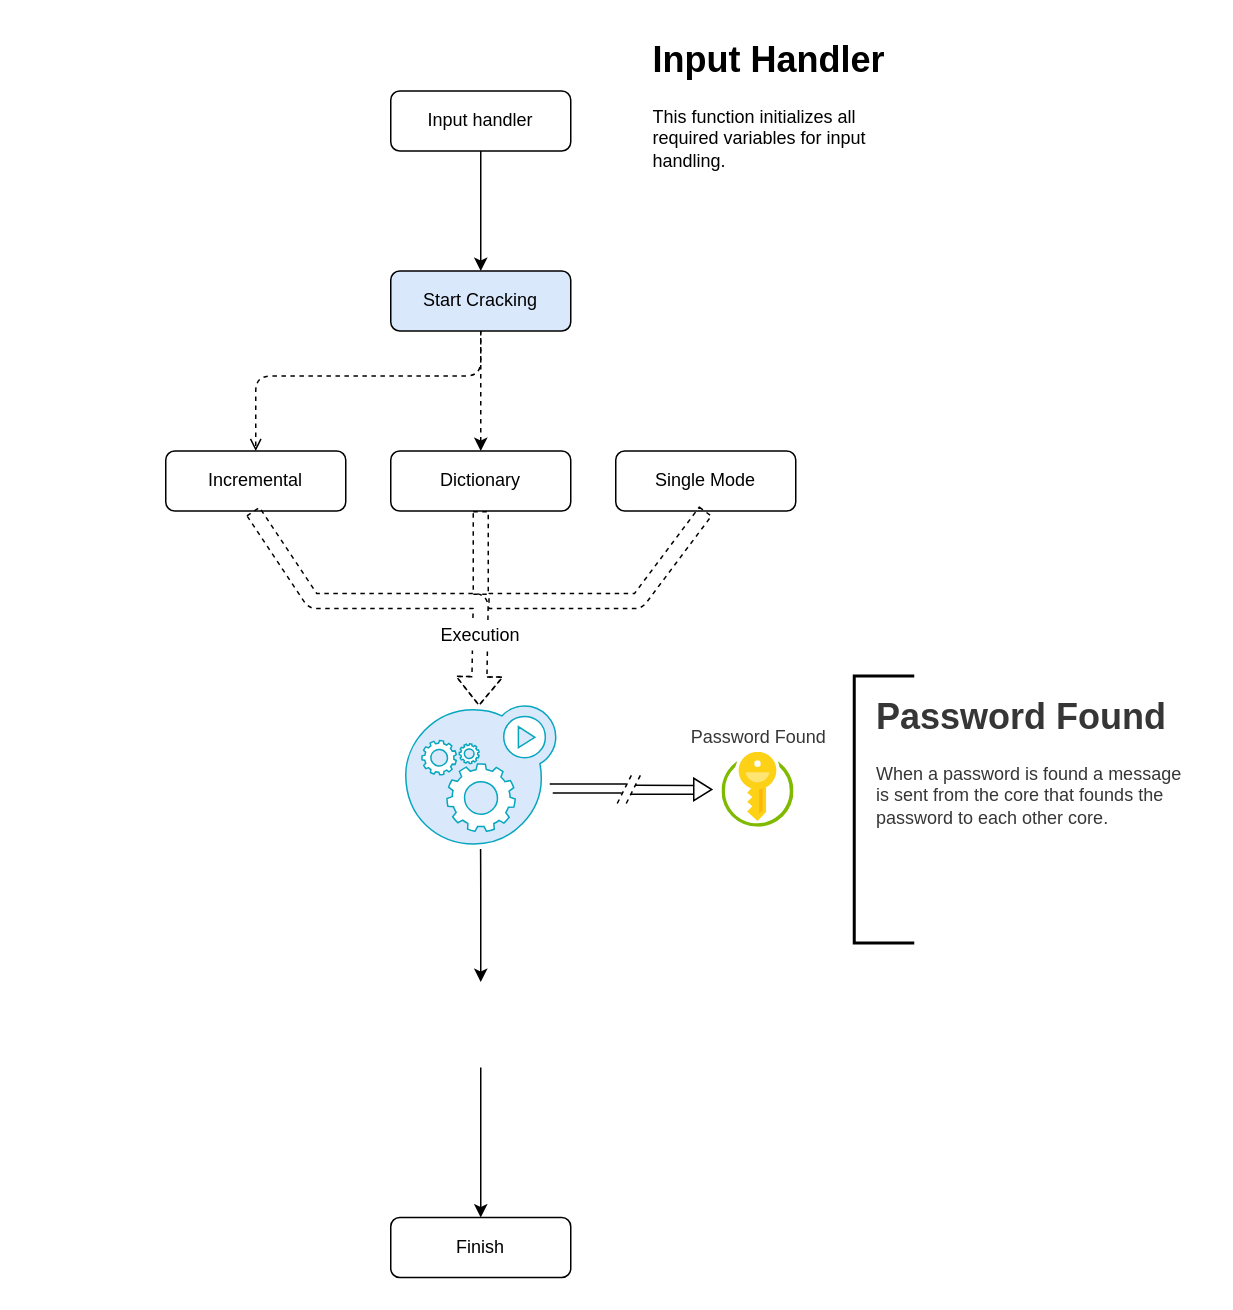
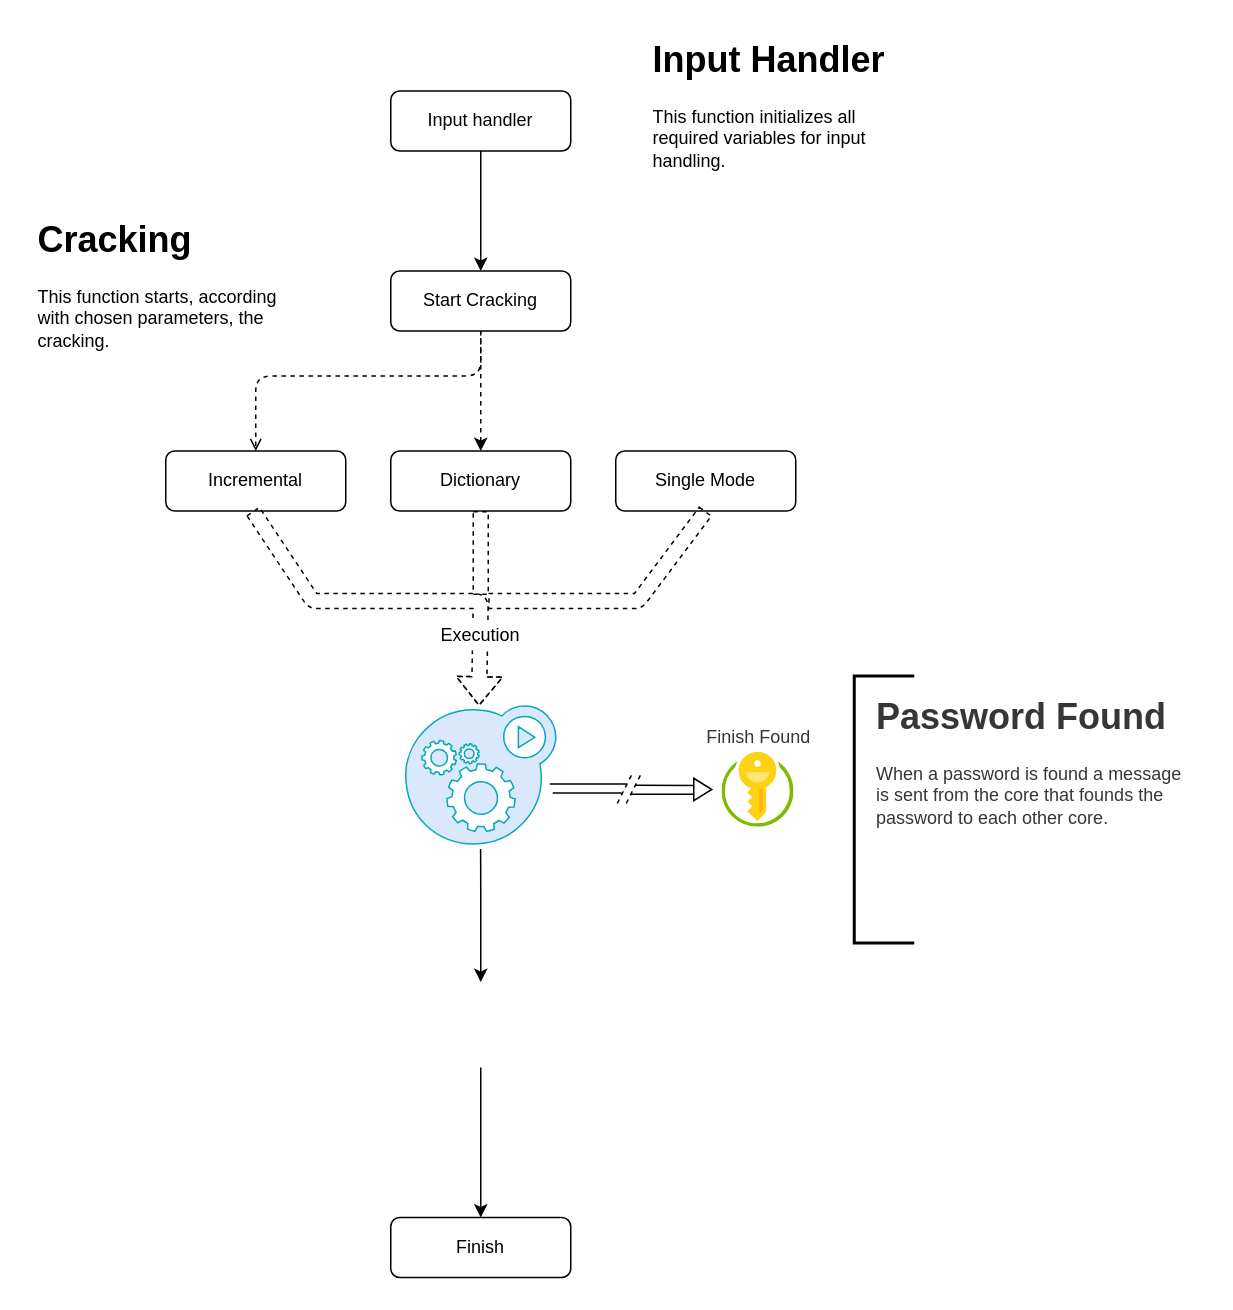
  <mxCell id="0" />
  <mxCell id="1" parent="0" />
  <mxCell id="2" value="" style="edgeStyle=orthogonalEdgeStyle;rounded=0;orthogonalLoop=1;jettySize=auto;html=1;" edge="1" parent="1" source="3" target="5"><mxGeometry relative="1" as="geometry" /></mxCell>
  <mxCell id="3" value="Input handler" style="rounded=1;whiteSpace=wrap;html=1;fontSize=12;glass=0;strokeWidth=1;shadow=0;" parent="1" vertex="1"><mxGeometry x="260" y="60" width="120" height="40" as="geometry" /></mxCell>
  <mxCell id="4" value="" style="edgeStyle=orthogonalEdgeStyle;rounded=1;comic=0;orthogonalLoop=1;jettySize=auto;html=1;shadow=0;strokeColor=#000000;dashed=1;endArrow=open;" edge="1" parent="1" source="5" target="6"><mxGeometry relative="1" as="geometry"><Array as="points"><mxPoint x="320" y="250" /><mxPoint x="170" y="250" /></Array></mxGeometry></mxCell>
- <mxCell id="5" value="Start Cracking" style="rounded=1;whiteSpace=wrap;html=1;fontSize=12;glass=0;strokeWidth=1;shadow=0;fillColor=#dae8fc;" vertex="1" parent="1"><mxGeometry x="260" y="180" width="120" height="40" as="geometry" /></mxCell>
+ <mxCell id="5" value="Start Cracking" style="rounded=1;whiteSpace=wrap;html=1;fontSize=12;glass=0;strokeWidth=1;shadow=0;" vertex="1" parent="1"><mxGeometry x="260" y="180" width="120" height="40" as="geometry" /></mxCell>
  <mxCell id="6" value="Incremental" style="rounded=1;whiteSpace=wrap;html=1;fontSize=12;glass=0;strokeWidth=1;shadow=0;" vertex="1" parent="1"><mxGeometry x="110" y="300" width="120" height="40" as="geometry" /></mxCell>
  <mxCell id="7" value="&lt;h1&gt;Input Handler&lt;/h1&gt;&lt;p&gt;This function initializes all required variables for input handling.&lt;/p&gt;" style="text;html=1;strokeColor=none;fillColor=none;spacing=5;spacingTop=-20;whiteSpace=wrap;overflow=hidden;rounded=0;" vertex="1" parent="1"><mxGeometry x="430" y="20" width="190" height="120" as="geometry" /></mxCell>
+ <mxCell id="8" value="&lt;h1&gt;Cracking&lt;/h1&gt;&lt;p&gt;This function starts, according with chosen parameters, the cracking.&amp;nbsp;&lt;/p&gt;" style="text;html=1;strokeColor=none;fillColor=none;spacing=5;spacingTop=-20;whiteSpace=wrap;overflow=hidden;rounded=0;" vertex="1" parent="1"><mxGeometry x="20" y="140" width="190" height="120" as="geometry" /></mxCell>
  <mxCell id="9" style="edgeStyle=orthogonalEdgeStyle;rounded=1;comic=0;orthogonalLoop=1;jettySize=auto;html=1;exitX=0.5;exitY=0;exitDx=0;exitDy=0;entryX=0.5;entryY=1;entryDx=0;entryDy=0;shadow=0;strokeColor=#000000;endArrow=none;endFill=0;startArrow=classic;startFill=1;dashed=1;" edge="1" parent="1" source="10" target="5"><mxGeometry relative="1" as="geometry" /></mxCell>
  <mxCell id="10" value="Dictionary" style="rounded=1;whiteSpace=wrap;html=1;fontSize=12;glass=0;strokeWidth=1;shadow=0;" vertex="1" parent="1"><mxGeometry x="260" y="300" width="120" height="40" as="geometry" /></mxCell>
  <mxCell id="11" value="Single Mode" style="rounded=1;whiteSpace=wrap;html=1;fontSize=12;glass=0;strokeWidth=1;shadow=0;" vertex="1" parent="1"><mxGeometry x="410" y="300" width="120" height="40" as="geometry" /></mxCell>
  <mxCell id="12" value="" style="edgeStyle=orthogonalEdgeStyle;rounded=1;comic=0;orthogonalLoop=1;jettySize=auto;html=1;shadow=0;startArrow=classic;startFill=1;endArrow=none;endFill=0;strokeColor=#000000;fontColor=#363636;exitX=0.5;exitY=0;exitDx=0;exitDy=0;entryX=0.499;entryY=1.036;entryDx=0;entryDy=0;entryPerimeter=0;" edge="1" parent="1" source="30" target="13"><mxGeometry relative="1" as="geometry"><mxPoint x="320" y="617" as="sourcePoint" /><mxPoint x="244" y="588" as="targetPoint" /><Array as="points"><mxPoint x="320" y="584" /><mxPoint x="320" y="584" /></Array></mxGeometry></mxCell>
  <mxCell id="13" value="" style="html=1;aspect=fixed;shadow=0;align=center;verticalAlign=top;shape=mxgraph.gcp2.gear_load;fillColor=#dae8fc;strokeColor=#06A6BF;" vertex="1" parent="1"><mxGeometry x="270" y="470" width="100" height="92" as="geometry" /></mxCell>
  <mxCell id="14" value="" style="strokeWidth=2;html=1;shape=mxgraph.flowchart.annotation_1;align=left;pointerEvents=1;fillColor=none;" vertex="1" parent="1"><mxGeometry x="569" y="450" width="40" height="178" as="geometry" /></mxCell>
  <mxCell id="15" value="" style="shape=flexArrow;endArrow=classic;html=1;shadow=0;dashed=1;strokeColor=#000000;" edge="1" parent="1"><mxGeometry width="50" height="50" relative="1" as="geometry"><mxPoint x="168" y="340" as="sourcePoint" /><mxPoint x="318.793" y="470" as="targetPoint" /><Array as="points"><mxPoint x="208" y="400" /><mxPoint x="320" y="400" /></Array></mxGeometry></mxCell>
  <mxCell id="16" value="" style="shape=flexArrow;endArrow=none;html=1;shadow=0;dashed=1;strokeColor=#000000;endFill=0;exitX=0.5;exitY=1;exitDx=0;exitDy=0;" edge="1" parent="1" source="10"><mxGeometry width="50" height="50" relative="1" as="geometry"><mxPoint x="320" y="360" as="sourcePoint" /><mxPoint x="320" y="396" as="targetPoint" /><Array as="points" /></mxGeometry></mxCell>
  <mxCell id="17" value="" style="shape=flexArrow;endArrow=none;html=1;shadow=0;dashed=1;strokeColor=#000000;exitX=0.5;exitY=1;exitDx=0;exitDy=0;endFill=0;" edge="1" parent="1" source="11"><mxGeometry width="50" height="50" relative="1" as="geometry"><mxPoint x="465" y="340" as="sourcePoint" /><mxPoint x="325" y="400" as="targetPoint" /><Array as="points"><mxPoint x="425" y="400" /><mxPoint x="355" y="400" /><mxPoint x="325" y="400" /></Array></mxGeometry></mxCell>
  <mxCell id="18" value="Execution" style="text;html=1;strokeColor=none;fillColor=#ffffff;align=center;verticalAlign=middle;whiteSpace=wrap;rounded=0;" vertex="1" parent="1"><mxGeometry x="300" y="413" width="40" height="20" as="geometry" /></mxCell>
- <mxCell id="19" value="Password Found" style="text;html=1;align=center;verticalAlign=middle;resizable=0;points=[];autosize=1;rounded=0;shadow=0;comic=0;glass=0;fontColor=#363636;" vertex="1" parent="1"><mxGeometry x="450" y="481" width="110" height="20" as="geometry" /></mxCell>
+ <mxCell id="19" value="Finish Found" style="text;html=1;align=center;verticalAlign=middle;resizable=0;points=[];autosize=1;rounded=0;shadow=0;comic=0;glass=0;fontColor=#363636;" vertex="1" parent="1"><mxGeometry x="450" y="481" width="110" height="20" as="geometry" /></mxCell>
  <mxCell id="20" value="" style="aspect=fixed;html=1;points=[];align=center;image;fontSize=12;image=img/lib/mscae/Key_Vaults.svg;rounded=0;shadow=0;glass=0;comic=0;strokeColor=#06A6BF;fillColor=#ffffff;" vertex="1" parent="1"><mxGeometry x="481" y="501" width="48" height="50" as="geometry" /></mxCell>
  <mxCell id="21" value="" style="endArrow=none;html=1;shadow=0;dashed=1;strokeColor=#000000;fontColor=#363636;" edge="1" parent="1"><mxGeometry width="50" height="50" relative="1" as="geometry"><mxPoint x="411" y="535" as="sourcePoint" /><mxPoint x="421" y="515" as="targetPoint" /></mxGeometry></mxCell>
  <mxCell id="22" value="" style="endArrow=none;html=1;shadow=0;strokeColor=#000000;fontColor=#363636;" edge="1" parent="1"><mxGeometry width="50" height="50" relative="1" as="geometry"><mxPoint x="366" y="522" as="sourcePoint" /><mxPoint x="417" y="522" as="targetPoint" /></mxGeometry></mxCell>
  <mxCell id="23" value="" style="endArrow=none;html=1;shadow=0;strokeColor=#000000;fontColor=#363636;" edge="1" parent="1"><mxGeometry width="50" height="50" relative="1" as="geometry"><mxPoint x="368" y="528" as="sourcePoint" /><mxPoint x="414" y="528" as="targetPoint" /></mxGeometry></mxCell>
  <mxCell id="24" value="" style="endArrow=none;html=1;shadow=0;dashed=1;strokeColor=#000000;fontColor=#363636;" edge="1" parent="1"><mxGeometry width="50" height="50" relative="1" as="geometry"><mxPoint x="417" y="535" as="sourcePoint" /><mxPoint x="427" y="515" as="targetPoint" /></mxGeometry></mxCell>
  <mxCell id="25" value="" style="endArrow=none;html=1;shadow=0;strokeColor=#000000;fontColor=#363636;" edge="1" parent="1"><mxGeometry width="50" height="50" relative="1" as="geometry"><mxPoint x="423" y="522.83" as="sourcePoint" /><mxPoint x="465" y="523" as="targetPoint" /></mxGeometry></mxCell>
  <mxCell id="26" value="" style="endArrow=none;html=1;shadow=0;strokeColor=#000000;fontColor=#363636;" edge="1" parent="1"><mxGeometry width="50" height="50" relative="1" as="geometry"><mxPoint x="420" y="528.83" as="sourcePoint" /><mxPoint x="466" y="528.83" as="targetPoint" /></mxGeometry></mxCell>
  <mxCell id="27" value="" style="triangle;whiteSpace=wrap;html=1;rounded=0;shadow=0;glass=0;comic=0;strokeColor=#000000;fillColor=#ffffff;fontColor=#363636;" vertex="1" parent="1"><mxGeometry x="462" y="518.17" width="12" height="15" as="geometry" /></mxCell>
  <mxCell id="28" value="&lt;h1&gt;Password Found&lt;/h1&gt;&lt;p&gt;When a password is found a message is sent from the core that founds the password to each other core.&lt;/p&gt;" style="text;html=1;strokeColor=none;fillColor=none;spacing=5;spacingTop=-20;whiteSpace=wrap;overflow=hidden;rounded=0;shadow=0;glass=0;comic=0;fontColor=#363636;" vertex="1" parent="1"><mxGeometry x="579" y="458" width="221" height="120" as="geometry" /></mxCell>
  <mxCell id="29" style="edgeStyle=orthogonalEdgeStyle;rounded=1;comic=0;orthogonalLoop=1;jettySize=auto;html=1;exitX=0.5;exitY=1;exitDx=0;exitDy=0;entryX=0.5;entryY=0;entryDx=0;entryDy=0;shadow=0;startArrow=none;startFill=0;endArrow=classic;endFill=1;strokeColor=#000000;fontColor=#363636;" edge="1" parent="1" source="30" target="32"><mxGeometry relative="1" as="geometry" /></mxCell>
  <mxCell id="30" value="" style="shape=image;html=1;verticalAlign=top;verticalLabelPosition=bottom;labelBackgroundColor=#ffffff;imageAspect=0;aspect=fixed;image=https://cdn4.iconfinder.com/data/icons/small-n-flat/24/file-empty-128.png;rounded=0;shadow=0;glass=0;comic=0;strokeColor=#000000;fillColor=#ffffff;fontColor=#363636;" vertex="1" parent="1"><mxGeometry x="291.5" y="654" width="57" height="57" as="geometry" /></mxCell>
  <mxCell id="31" value="" style="shape=image;html=1;verticalAlign=top;verticalLabelPosition=bottom;labelBackgroundColor=#ffffff;imageAspect=0;aspect=fixed;image=https://cdn2.iconfinder.com/data/icons/perqui/48/cmd.png;rounded=0;shadow=0;glass=0;comic=0;strokeColor=#000000;fillColor=#ffffff;fontColor=#363636;" vertex="1" parent="1"><mxGeometry x="586" y="564" width="48" height="48" as="geometry" /></mxCell>
  <mxCell id="32" value="Finish" style="rounded=1;whiteSpace=wrap;html=1;fontSize=12;glass=0;strokeWidth=1;shadow=0;" vertex="1" parent="1"><mxGeometry x="260" y="811" width="120" height="40" as="geometry" /></mxCell>
